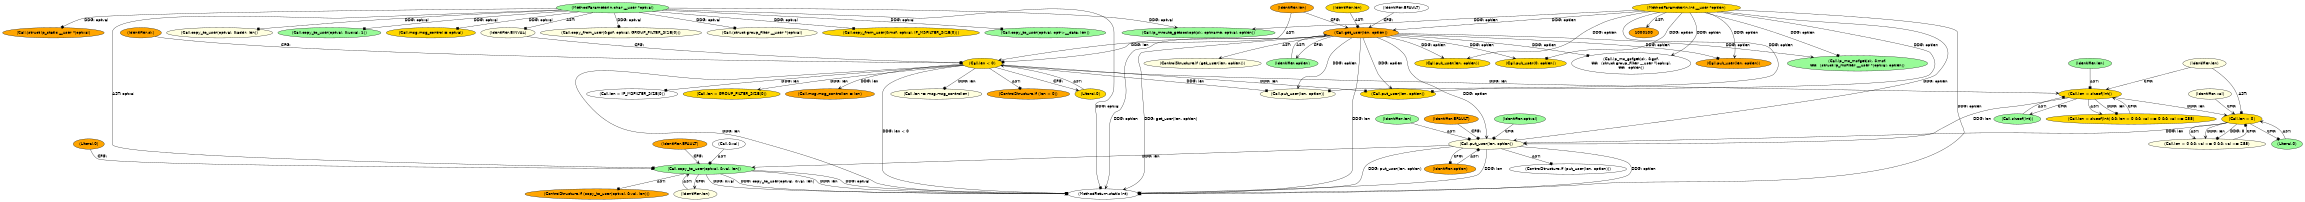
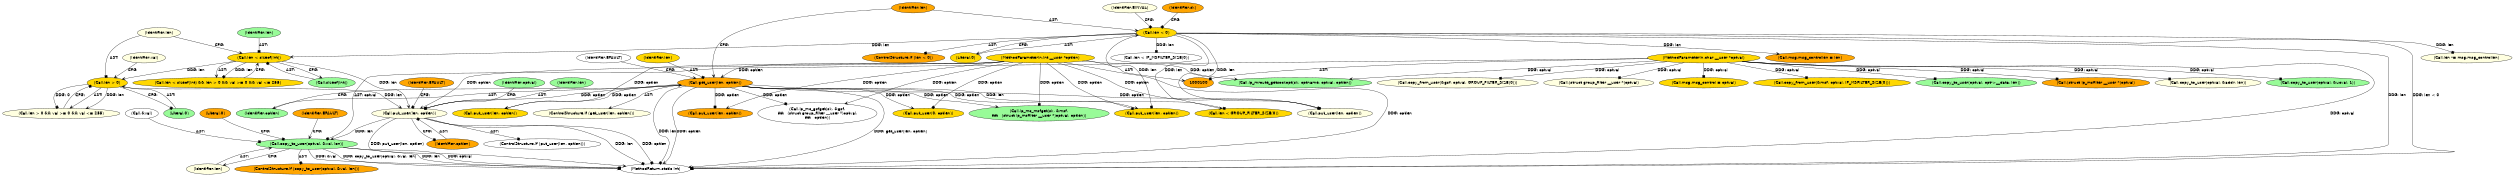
  digraph {
    fontname="DejaVu Sans"
    node [fillcolor=orange fontname="DejaVu Sans" style=filled]
    edge [arrowhead=box fontname="DejaVu Sans"]
    n1 [fillcolor=palegreen label="(Call,copy_to_user(optval, &val, len))"]
    n2 [fillcolor=white label="(MethodReturn,static int)"]
    n3 [fillcolor=lightyellow label="(Identifier,len)"]
    n4 [label="(ControlStructure,if (copy_to_user(optval, &val, len)))"]
-   n5 [fillcolor=palegreen label="(MethodParameterIn,char __user *optval)"]
+   n5 [fillcolor=gold label="(MethodParameterIn,char __user *optval)"]
    n6 [fillcolor=gold label="(Call,msg.msg_control = optval)"]
    n7 [fillcolor=lightyellow label="(Call,copy_from_user(&gsf, optval, GROUP_FILTER_SIZE(0)))"]
    n8 [fillcolor=lightyellow label="(Call,(struct group_filter __user *)optval)"]
    n9 [fillcolor=palegreen label="(Call,ip_mroute_getsockopt(sk, optname, optval, optlen))"]
    n10 [fillcolor=gold label="(Call,copy_from_user(&msf, optval, IP_MSFILTER_SIZE(0)))"]
    n11 [fillcolor=palegreen label="(Call,copy_to_user(optval, opt->__data, len))"]
-   n12 [label="(Call,(struct ip_static __user *)optval)"]
+   n12 [label="(Call,(struct ip_msfilter __user *)optval)"]
    n13 [fillcolor=lightyellow label="(Call,copy_to_user(optval, &addr, len))"]
    n14 [fillcolor=palegreen label="(Call,copy_to_user(optval, &ucval, 1))"]
    1000100
    n16 [fillcolor=lightyellow label="(Call,put_user(len, optlen))"]
    n17 [label="(Identifier,optlen)"]
    n18 [fillcolor=white label="(ControlStructure,if (put_user(len, optlen)))"]
    n19 [fillcolor=gold label="(Call,len > 0)"]
    n20 [fillcolor=lightyellow label="(Call,len > 0 && val >= 0 && val <= 255)"]
    n21 [fillcolor=palegreen label="(Literal,0)"]
    n22 [fillcolor=gold label="(Call,len < sizeof(int))"]
    n23 [fillcolor=gold label="(Call,len < sizeof(int) && len > 0 && val >= 0 && val <= 255)"]
    n24 [fillcolor=palegreen label="(Call,sizeof(int))"]
    n25 [fillcolor=gold label="(Call,len < 0)"]
    n26 [fillcolor=lightyellow label="(Call,len -= msg.msg_controllen)"]
    n27 [label="(ControlStructure,if (len < 0))"]
    n28 [fillcolor=gold label="(Literal,0)"]
    n29 [fillcolor=white label="(Call,len < IP_MSFILTER_SIZE(0))"]
    n30 [fillcolor=gold label="(Call,len < GROUP_FILTER_SIZE(0))"]
    n31 [fillcolor=lightyellow label="(Call,put_user(len, optlen))"]
    n32 [fillcolor=gold label="(Call,put_user(len, optlen))"]
    n33 [label="(Call,msg.msg_controllen = len)"]
    n34 [label="(Call,get_user(len, optlen))"]
    n35 [fillcolor=lightyellow label="(ControlStructure,if (get_user(len, optlen)))"]
    n36 [label="(Call,put_user(len, optlen))"]
    n37 [fillcolor=white label="(Call,ip_mc_gsfget(sk, &gsf,\n\t\t\t\t   (struct group_filter __user *)optval,\n\t\t\t\t   optlen))"]
    n38 [fillcolor=gold label="(Call,put_user(0, optlen))"]
    n39 [fillcolor=palegreen label="(Call,ip_mc_msfget(sk, &msf,\n\t\t\t\t   (struct ip_msfilter __user *)optval, optlen))"]
    n40 [fillcolor=palegreen label="(Identifier,optlen)"]
    n41 [fillcolor=gold label="(Call,put_user(len, optlen))"]
    n42 [fillcolor=gold label="(MethodParameterIn,int __user *optlen)"]
    n43 [label="(Identifier,len)"]
    n44 [fillcolor=lightyellow label="(Identifier,len)"]
    n45 [fillcolor=lightyellow label="(Identifier,EINVAL)"]
    n46 [label="(Identifier,EFAULT)"]
    n47 [fillcolor=white label="(Identifier,EFAULT)"]
    n48 [fillcolor=white label="(Call,&val)"]
    n49 [fillcolor=palegreen label="(Identifier,len)"]
    n50 [fillcolor=palegreen label="(Identifier,optval)"]
    n51 [fillcolor=palegreen label="(Identifier,len)"]
    n52 [fillcolor=lightyellow label="(Identifier,val)"]
    n53 [fillcolor=gold label="(Identifier,len)"]
    n54 [label="(Identifier,sk)"]
    n55 [label="(Identifier,EFAULT)"]
    n56 [label="(Literal,0)"]
    n1 -> n2 [label="DDG: optval"]
    n1 -> n2 [label="DDG: &val"]
    n1 -> n2 [arrowhead=vee label="DDG: copy_to_user(optval, &val, len)"]
    n1 -> n2 [label="DDG: len"]
    n1 -> n3 [arrowhead=vee label="CFG: "]
    n1 -> n4 [label="AST: "]
    n3 -> n1 [arrowhead=vee label="AST: "]
    n5 -> n1 [label="AST: optval"]
    n5 -> n2 [label="DDG: optval"]
    n5 -> n6 [label="DDG: optval"]
    n5 -> n7 [label="DDG: optval"]
    n5 -> n8 [label="DDG: optval"]
    n5 -> n9 [arrowhead=vee label="DDG: optval"]
    n5 -> n10 [label="DDG: optval"]
    n5 -> n11 [label="DDG: optval"]
    n5 -> n12 [label="DDG: optval"]
    n5 -> n13 [label="DDG: optval"]
    n5 -> n14 [label="DDG: optval"]
-   n5 -> n45 [label="AST: "]
+   n5 -> 1000100 [label="AST: "]
    n16 -> n1 [arrowhead=vee label="DDG: len"]
    n16 -> n2 [arrowhead=vee label="DDG: put_user(len, optlen)"]
    n16 -> n2 [label="DDG: len"]
    n16 -> n2 [label="DDG: optlen"]
    n16 -> n17 [label="CFG: "]
    n16 -> n18 [label="AST: "]
    n17 -> n16 [label="AST: "]
    n19 -> n16 [arrowhead=vee label="DDG: len"]
    n19 -> n20 [arrowhead=vee label="AST: "]
    n19 -> n20 [arrowhead=vee label="DDG: len"]
    n19 -> n20 [label="DDG: 0"]
    n19 -> n21 [label="CFG: "]
    n20 -> n19 [label="CFG: "]
    n21 -> n19 [arrowhead=vee label="AST: "]
    n22 -> n16 [arrowhead=vee label="DDG: len"]
    n22 -> n19 [arrowhead=vee label="DDG: len"]
    n22 -> n23 [arrowhead=vee label="AST: "]
    n22 -> n23 [label="DDG: len"]
    n22 -> n24 [arrowhead=vee label="CFG: "]
    n23 -> n22 [arrowhead=vee label="CFG: "]
    n24 -> n22 [label="AST: "]
    n25 -> n2 [label="DDG: len"]
    n25 -> n2 [label="DDG: len < 0"]
    n25 -> n22 [arrowhead=vee label="DDG: len"]
    n25 -> n26 [label="DDG: len"]
    n25 -> n27 [label="AST: "]
    n25 -> n28 [arrowhead=vee label="CFG: "]
    n25 -> n29 [label="DDG: len"]
    n25 -> n30 [arrowhead=vee label="DDG: len"]
    n25 -> n31 [label="DDG: len"]
    n25 -> n32 [label="DDG: len"]
    n25 -> n33 [arrowhead=vee label="DDG: len"]
    n28 -> n25 [arrowhead=vee label="AST: "]
    n34 -> n2 [label="DDG: len"]
    n34 -> n2 [arrowhead=vee label="DDG: optlen"]
    n34 -> n2 [arrowhead=vee label="DDG: get_user(len, optlen)"]
    n34 -> n16 [arrowhead=vee label="DDG: optlen"]
-   n34 -> n25 [label="DDG: len"]
+   n34 -> n30 [label="DDG: len"]
    n34 -> n31 [arrowhead=vee label="DDG: optlen"]
    n34 -> n32 [arrowhead=vee label="DDG: optlen"]
    n34 -> n35 [arrowhead=vee label="AST: "]
    n34 -> n36 [label="DDG: optlen"]
    n34 -> n37 [label="DDG: optlen"]
    n34 -> n38 [arrowhead=vee label="DDG: optlen"]
    n34 -> n39 [arrowhead=vee label="DDG: optlen"]
    n34 -> n40 [arrowhead=vee label="CFG: "]
    n34 -> n41 [arrowhead=vee label="DDG: optlen"]
    n40 -> n34 [arrowhead=vee label="AST: "]
    n42 -> n2 [arrowhead=vee label="DDG: optlen"]
    n42 -> n9 [arrowhead=vee label="DDG: optlen"]
    n42 -> 1000100 [arrowhead=vee label="AST: "]
    n42 -> n16 [arrowhead=vee label="DDG: optlen"]
    n42 -> n31 [label="DDG: optlen"]
    n42 -> n32 [label="DDG: optlen"]
    n42 -> n34 [arrowhead=vee label="DDG: optlen"]
    n42 -> n36 [arrowhead=vee label="DDG: optlen"]
    n42 -> n37 [arrowhead=vee label="DDG: optlen"]
    n42 -> n38 [label="DDG: optlen"]
    n42 -> n39 [label="DDG: optlen"]
    n42 -> n41 [arrowhead=vee label="DDG: optlen"]
    n43 -> n25 [arrowhead=vee label="AST: "]
    n43 -> n34 [arrowhead=vee label="CFG: "]
    n44 -> n19 [label="AST: "]
    n44 -> n22 [arrowhead=vee label="CFG: "]
    n45 -> n25 [label="CFG: "]
    n46 -> n1 [arrowhead=vee label="CFG: "]
    n47 -> n34 [arrowhead=vee label="CFG: "]
    n48 -> n1 [label="AST: "]
    n49 -> n22 [label="AST: "]
    n50 -> n16 [label="CFG: "]
    n51 -> n16 [label="AST: "]
    n52 -> n19 [arrowhead=vee label="CFG: "]
    n53 -> n34 [label="AST: "]
    n54 -> n25 [label="CFG: "]
    n55 -> n16 [label="CFG: "]
    n56 -> n1 [label="CFG: "]
  }
